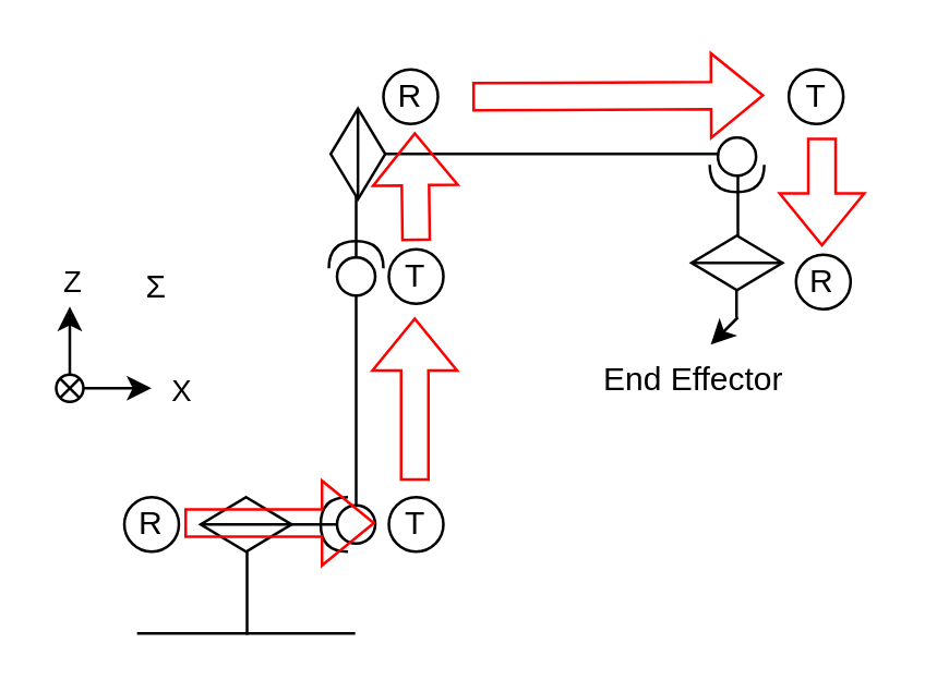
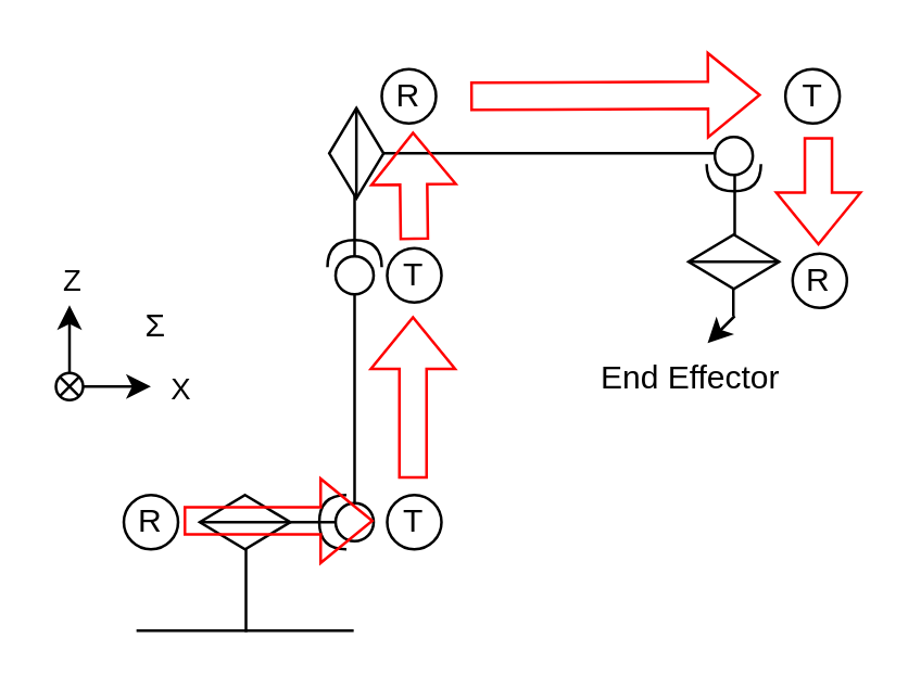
  <mxCell id="0" />
  <mxCell id="1" parent="0" />
  <mxCell id="2" value="" style="endArrow=none;html=1;rounded=0;" parent="1" edge="1"><mxGeometry width="50" height="50" relative="1" as="geometry"><mxPoint x="49.66" y="232" as="sourcePoint" /><mxPoint x="129.66" y="232" as="targetPoint" /></mxGeometry></mxCell>
  <mxCell id="3" value="" style="shape=partialRectangle;whiteSpace=wrap;html=1;bottom=0;right=0;fillColor=none;" parent="1" vertex="1"><mxGeometry x="90" y="192" width="40" height="40" as="geometry" /></mxCell>
  <mxCell id="4" value="" style="shape=partialRectangle;whiteSpace=wrap;html=1;bottom=0;right=0;fillColor=none;" parent="1" vertex="1"><mxGeometry x="130" y="56" width="140" height="46" as="geometry" /></mxCell>
  <mxCell id="5" value="" style="endArrow=none;html=1;rounded=0;" parent="1" edge="1"><mxGeometry width="50" height="50" relative="1" as="geometry"><mxPoint x="270" y="86" as="sourcePoint" /><mxPoint x="270" y="56" as="targetPoint" /></mxGeometry></mxCell>
  <mxCell id="6" value="" style="shape=sortShape;perimeter=rhombusPerimeter;whiteSpace=wrap;html=1;" parent="1" vertex="1"><mxGeometry x="73" y="182" width="33.33" height="20" as="geometry" /></mxCell>
  <mxCell id="7" value="" style="shape=sortShape;perimeter=rhombusPerimeter;whiteSpace=wrap;html=1;rotation=90;" parent="1" vertex="1"><mxGeometry x="113.995" y="46.005" width="33.33" height="20" as="geometry" /></mxCell>
  <mxCell id="8" value="" style="endArrow=none;html=1;rounded=0;" parent="1" edge="1"><mxGeometry width="50" height="50" relative="1" as="geometry"><mxPoint x="130" y="192" as="sourcePoint" /><mxPoint x="130" y="102" as="targetPoint" /></mxGeometry></mxCell>
  <mxCell id="9" value="" style="shape=providedRequiredInterface;html=1;verticalLabelPosition=bottom;sketch=0;rotation=-90;" parent="1" vertex="1"><mxGeometry x="120" y="88" width="20" height="20" as="geometry" /></mxCell>
  <mxCell id="10" value="" style="shape=providedRequiredInterface;html=1;verticalLabelPosition=bottom;sketch=0;rotation=90;" parent="1" vertex="1"><mxGeometry x="259.66" y="50" width="20" height="20" as="geometry" /></mxCell>
  <mxCell id="11" value="" style="shape=providedRequiredInterface;html=1;verticalLabelPosition=bottom;sketch=0;rotation=-180;" parent="1" vertex="1"><mxGeometry x="117" y="182" width="20" height="20" as="geometry" /></mxCell>
  <mxCell id="12" value="" style="endArrow=none;html=1;rounded=0;" parent="1" edge="1"><mxGeometry width="50" height="50" relative="1" as="geometry"><mxPoint x="269.49" y="116" as="sourcePoint" /><mxPoint x="269.49" y="96" as="targetPoint" /></mxGeometry></mxCell>
  <mxCell id="13" value="" style="endArrow=classic;html=1;rounded=0;" parent="1" edge="1"><mxGeometry width="50" height="50" relative="1" as="geometry"><mxPoint x="270" y="116" as="sourcePoint" /><mxPoint x="260" y="126" as="targetPoint" /></mxGeometry></mxCell>
  <mxCell id="14" value="" style="shape=sortShape;perimeter=rhombusPerimeter;whiteSpace=wrap;html=1;" parent="1" vertex="1"><mxGeometry x="252.995" y="86" width="33.33" height="20" as="geometry" /></mxCell>
  <mxCell id="15" value="R" style="text;html=1;align=center;verticalAlign=middle;whiteSpace=wrap;rounded=0;" parent="1" vertex="1"><mxGeometry x="40" y="177" width="30" height="30" as="geometry" /></mxCell>
  <mxCell id="16" value="R" style="text;html=1;align=center;verticalAlign=middle;whiteSpace=wrap;rounded=0;" parent="1" vertex="1"><mxGeometry x="135" y="20" width="30" height="30" as="geometry" /></mxCell>
  <mxCell id="17" value="R" style="text;html=1;align=center;verticalAlign=middle;whiteSpace=wrap;rounded=0;" parent="1" vertex="1"><mxGeometry x="286.32" y="88" width="30" height="30" as="geometry" /></mxCell>
  <mxCell id="18" value="T" style="text;html=1;align=center;verticalAlign=middle;whiteSpace=wrap;rounded=0;" parent="1" vertex="1"><mxGeometry x="137" y="177" width="30" height="30" as="geometry" /></mxCell>
  <mxCell id="19" value="T" style="text;html=1;align=center;verticalAlign=middle;whiteSpace=wrap;rounded=0;" parent="1" vertex="1"><mxGeometry x="137" y="86" width="30" height="30" as="geometry" /></mxCell>
  <mxCell id="20" value="T" style="text;html=1;align=center;verticalAlign=middle;whiteSpace=wrap;rounded=0;" parent="1" vertex="1"><mxGeometry x="283.66" y="20" width="30" height="30" as="geometry" /></mxCell>
  <mxCell id="21" value="End Effector" style="text;html=1;align=center;verticalAlign=middle;whiteSpace=wrap;rounded=0;" parent="1" vertex="1"><mxGeometry x="215" y="124" width="77.82" height="30" as="geometry" /></mxCell>
  <mxCell id="22" value="" style="group" parent="1" vertex="1" connectable="0"><mxGeometry x="20" y="88" width="50" height="59" as="geometry" /></mxCell>
- <mxCell id="23" value="Σ" style="text;html=1;align=center;verticalAlign=middle;whiteSpace=wrap;rounded=0;container=0;" parent="22" vertex="1"><mxGeometry x="27" y="2" width="20" height="30" as="geometry" /></mxCell>
+ <mxCell id="23" value="Σ" style="text;html=1;align=center;verticalAlign=middle;whiteSpace=wrap;rounded=0;container=0;" parent="22" vertex="1"><mxGeometry x="27" y="17" width="20" height="30" as="geometry" /></mxCell>
  <mxCell id="24" value="" style="endArrow=classic;html=1;rounded=0;" parent="22" edge="1"><mxGeometry width="50" height="50" relative="1" as="geometry"><mxPoint x="5" y="54" as="sourcePoint" /><mxPoint x="35" y="54" as="targetPoint" /></mxGeometry></mxCell>
  <mxCell id="25" value="X" style="edgeLabel;html=1;align=center;verticalAlign=middle;resizable=0;points=[];container=0;" parent="24" vertex="1" connectable="0"><mxGeometry x="0.467" y="-1" relative="1" as="geometry"><mxPoint x="18" y="-1" as="offset" /></mxGeometry></mxCell>
  <mxCell id="26" value="" style="endArrow=classic;html=1;rounded=0;" parent="22" edge="1"><mxGeometry width="50" height="50" relative="1" as="geometry"><mxPoint x="5" y="54" as="sourcePoint" /><mxPoint x="5" y="24" as="targetPoint" /></mxGeometry></mxCell>
  <mxCell id="27" value="Z" style="edgeLabel;html=1;align=center;verticalAlign=middle;resizable=0;points=[];container=0;" parent="26" vertex="1" connectable="0"><mxGeometry x="0.156" y="1" relative="1" as="geometry"><mxPoint x="1" y="-23" as="offset" /></mxGeometry></mxCell>
  <mxCell id="28" value="" style="shape=sumEllipse;perimeter=ellipsePerimeter;whiteSpace=wrap;html=1;backgroundOutline=1;container=0;" parent="22" vertex="1"><mxGeometry y="49" width="10" height="10" as="geometry" /></mxCell>
  <mxCell id="29" value="" style="ellipse;whiteSpace=wrap;html=1;aspect=fixed;fillColor=none;" parent="1" vertex="1"><mxGeometry x="45" y="182" width="20" height="20" as="geometry" /></mxCell>
  <mxCell id="30" value="" style="ellipse;whiteSpace=wrap;html=1;aspect=fixed;fillColor=none;" parent="1" vertex="1"><mxGeometry x="142" y="182" width="20" height="20" as="geometry" /></mxCell>
  <mxCell id="31" value="" style="ellipse;whiteSpace=wrap;html=1;aspect=fixed;fillColor=none;" parent="1" vertex="1"><mxGeometry x="142" y="91" width="20" height="20" as="geometry" /></mxCell>
  <mxCell id="32" value="" style="ellipse;whiteSpace=wrap;html=1;aspect=fixed;fillColor=none;" parent="1" vertex="1"><mxGeometry x="140" y="25" width="20" height="20" as="geometry" /></mxCell>
  <mxCell id="33" value="" style="ellipse;whiteSpace=wrap;html=1;aspect=fixed;fillColor=none;" parent="1" vertex="1"><mxGeometry x="288.66" y="25" width="20" height="20" as="geometry" /></mxCell>
  <mxCell id="34" value="" style="ellipse;whiteSpace=wrap;html=1;aspect=fixed;fillColor=none;" parent="1" vertex="1"><mxGeometry x="291.32" y="93" width="20" height="20" as="geometry" /></mxCell>
  <mxCell id="35" value="" style="shape=flexArrow;endArrow=classic;html=1;rounded=0;strokeColor=#FF0000;" parent="1" edge="1"><mxGeometry width="50" height="50" relative="1" as="geometry"><mxPoint x="67" y="191.5" as="sourcePoint" /><mxPoint x="137" y="191.5" as="targetPoint" /></mxGeometry></mxCell>
  <mxCell id="36" value="" style="shape=flexArrow;endArrow=classic;html=1;rounded=0;strokeColor=#FF0000;" parent="1" edge="1"><mxGeometry width="50" height="50" relative="1" as="geometry"><mxPoint x="151.5" y="176" as="sourcePoint" /><mxPoint x="151.5" y="116" as="targetPoint" /></mxGeometry></mxCell>
  <mxCell id="37" value="" style="shape=flexArrow;endArrow=classic;html=1;rounded=0;strokeColor=#FF0000;" parent="1" edge="1"><mxGeometry width="50" height="50" relative="1" as="geometry"><mxPoint x="152" y="88" as="sourcePoint" /><mxPoint x="151.5" y="48" as="targetPoint" /></mxGeometry></mxCell>
  <mxCell id="38" value="" style="shape=flexArrow;endArrow=classic;html=1;rounded=0;strokeColor=#FF0000;" parent="1" edge="1"><mxGeometry width="50" height="50" relative="1" as="geometry"><mxPoint x="172.58" y="35" as="sourcePoint" /><mxPoint x="279.66" y="34.5" as="targetPoint" /></mxGeometry></mxCell>
  <mxCell id="39" value="" style="shape=flexArrow;endArrow=classic;html=1;rounded=0;strokeColor=#FF0000;" parent="1" edge="1"><mxGeometry width="50" height="50" relative="1" as="geometry"><mxPoint x="300.82" y="50" as="sourcePoint" /><mxPoint x="300.82" y="90" as="targetPoint" /></mxGeometry></mxCell>
